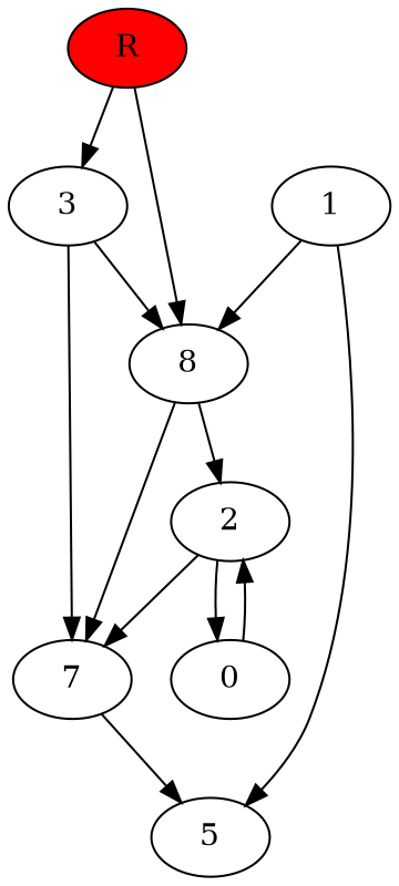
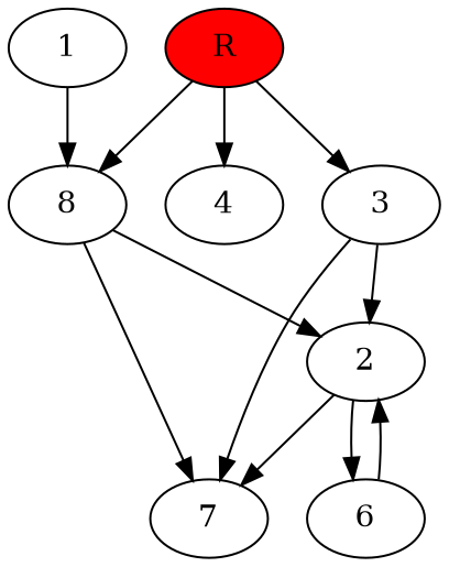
  digraph {
    1
-   5
    8
    3
    2
    7
-   6 [label=0]
+   6
    R [fillcolor="#ff0000" style=filled]
-   1 -> 5
+   4
    1 -> 8
    8 -> 2
    8 -> 7
-   3 -> 8
+   3 -> 2
    3 -> 7
    2 -> 7
    2 -> 6
-   7 -> 5
    6 -> 2
    R -> 8
    R -> 3
+   R -> 4
  }
